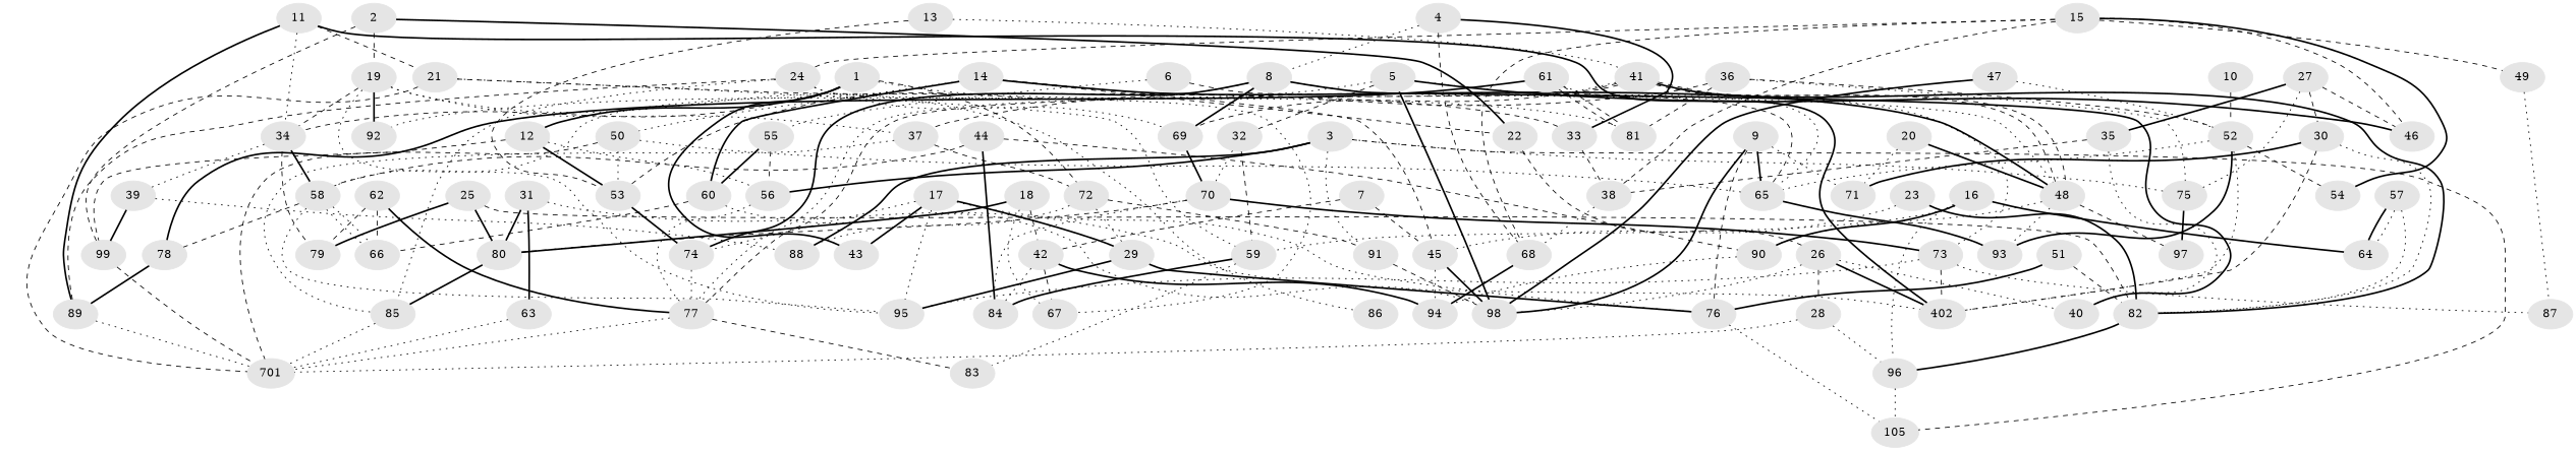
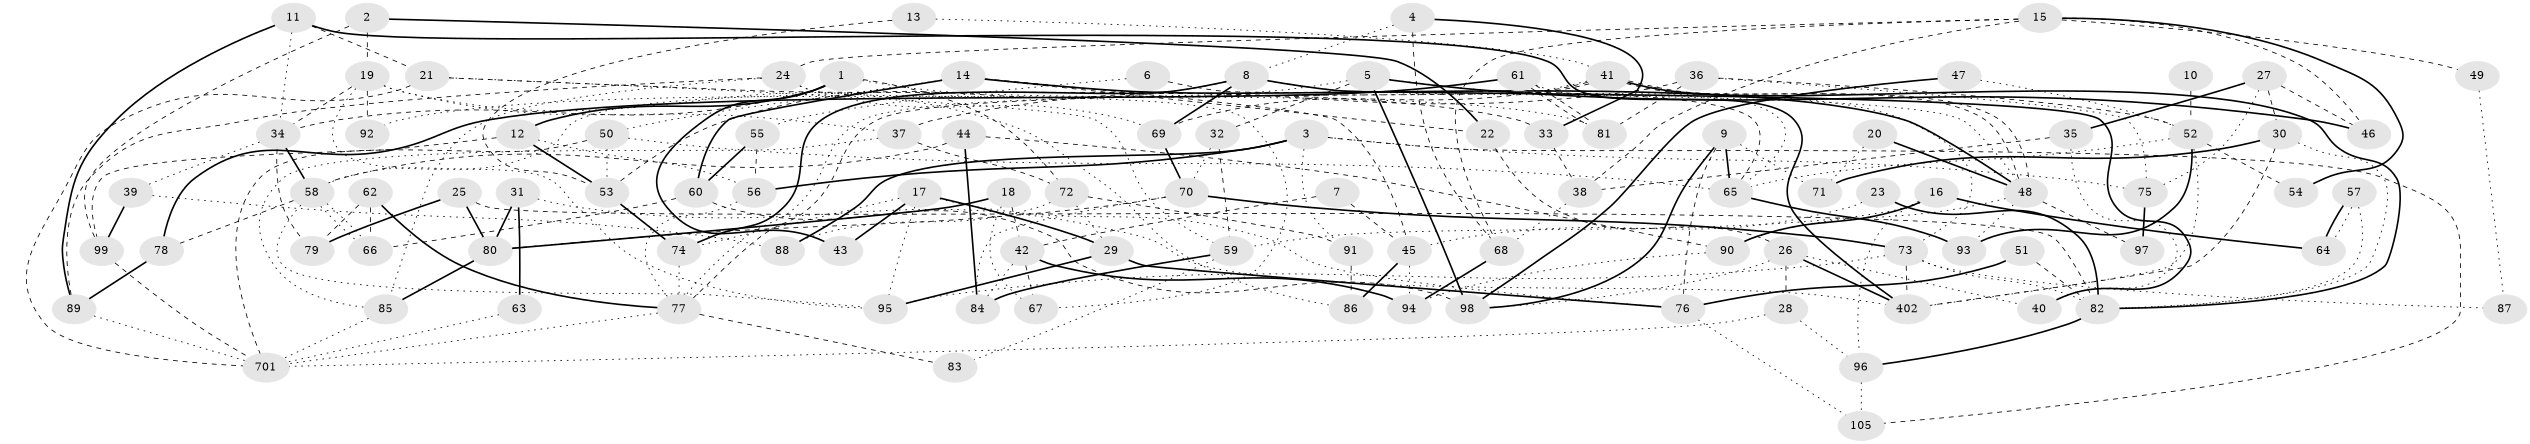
  graph {
    node [color=gray90 style=filled]
    edge [style=dotted]
    1
    12
    34
    43
    72
    81
    99
    56
    53
    58
    79
    39
    88
    91
    29
    2
    19
    22
    92
    95
    37
    86
    26
    n24 [label=701]
    3
    75
    n27 [label=105]
    77
    97
    98
    4
    8
    33
    68
    40
    48
    69
    74
    38
    94
    5
    32
    46
    73
    59
    70
    n47 [label=402]
    82
    87
    6
    55
    65
    60
    93
    7
    42
    45
    67
    84
    90
    9
    71
    76
    10
    52
    54
    11
    21
    89
    13
    41
    14
    50
    66
    78
    15
    24
    49
    85
    16
    64
    96
    83
    17
    18
    80
    20
    28
    23
    25
    27
    30
    35
    31
    63
    36
    44
    47
    51
    57
    61
    62
    1 -- 12 [style=bold]
    1 -- 34 [style=dashed]
    1 -- 43 [style=bold]
    1 -- 72 [style=dashed]
    1 -- 81
    12 -- 99 [style=dashed]
    12 -- 56
    12 -- 53 [style=bold]
    34 -- 58 [style=bold]
    34 -- 79 [style=dashed]
    34 -- 39
    72 -- 88
    72 -- 91 [style=dashed]
    72 -- 29
    99 -- n24 [style=dashed]
    56 -- 77
    53 -- 74 [style=bold]
    58 -- 95
    58 -- 66
    58 -- 66
    58 -- 78 [style=dashed]
    39 -- 99 [style=bold]
    39 -- 88
-   91 -- 98 [style=dashed]
+   91 -- 86 [style=dashed]
    29 -- 95 [style=bold]
    29 -- 76 [style=bold]
    2 -- 99 [style=dashed]
    2 -- 19 [style=dashed]
    2 -- 22 [style=bold]
    19 -- 34 [style=dashed]
-   19 -- 92 [style=bold]
+   19 -- 92 [style=dashed]
    19 -- 95
    19 -- 37
    19 -- 86
    22 -- 26 [style=dashed]
    37 -- 72 [style=dashed]
    37 -- 85
    26 -- 98
    26 -- 40
    26 -- n47 [style=bold]
    26 -- 28 [style=dashed]
    3 -- 56 [style=bold]
    3 -- 88 [style=bold]
    3 -- 91
    3 -- 75
    3 -- n27 [style=dashed]
    75 -- 97 [style=bold]
    77 -- n24
    77 -- 83 [style=dashed]
    4 -- 8
    4 -- 33 [style=bold]
    4 -- 68 [style=dashed]
    8 -- 53 [style=dashed]
    8 -- 40 [style=bold]
    8 -- 48
    8 -- 69 [style=bold]
    8 -- 74 [style=bold]
    33 -- 38 [style=dashed]
    68 -- 94 [style=bold]
    48 -- 97 [style=dashed]
    48 -- 93
    48 -- 90
    69 -- 70 [style=bold]
    74 -- 77
    38 -- 68
    5 -- 92
    5 -- 98 [style=bold]
    5 -- 32 [style=dashed]
    5 -- 46 [style=bold]
    5 -- 73
    32 -- 59 [style=dashed]
    32 -- 70
    73 -- 95
    73 -- n47 [style=dashed]
+   73 -- 82
    73 -- 87
    59 -- 84 [style=bold]
    59 -- 83
    70 -- 73 [style=bold]
    70 -- 84
    70 -- 80 [style=dashed]
    82 -- 96 [style=bold]
    6 -- 55
    6 -- 65 [style=dashed]
    55 -- 56 [style=dashed]
    55 -- 60 [style=bold]
    65 -- 93 [style=bold]
-   60 -- 98
+   60 -- 98 [style=dashed]
    60 -- 66 [style=dashed]
    7 -- 42 [style=dashed]
    7 -- 45 [style=dashed]
    42 -- 94 [style=bold]
    42 -- 67 [style=dashed]
    42 -- 84
-   45 -- 98 [style=bold]
+   45 -- 86 [style=bold]
    45 -- 94
    90 -- 94
    9 -- 98 [style=bold]
    9 -- 65 [style=bold]
    9 -- 71
    9 -- 76 [style=dashed]
    76 -- n27
    10 -- 52 [style=dashed]
    52 -- n47
    52 -- 65
    52 -- 93 [style=bold]
    52 -- 54 [style=dashed]
    11 -- 34
    11 -- n47 [style=bold]
    11 -- 21 [style=dashed]
    11 -- 89 [style=bold]
    21 -- n24 [style=dashed]
    21 -- 33 [style=dashed]
    21 -- 59
    89 -- n24
    13 -- 53 [style=dashed]
    13 -- 41
    41 -- 77
    41 -- 77 [style=dashed]
    41 -- 48 [style=dashed]
    41 -- 48 [style=dashed]
    41 -- 69 [style=dashed]
    41 -- 82 [style=bold]
    14 -- 58
    14 -- 22 [style=dashed]
    14 -- 48 [style=bold]
    14 -- 60 [style=bold]
    14 -- 45 [style=dashed]
    14 -- 50
    50 -- 53
    50 -- n24 [style=dashed]
    50 -- 65
    78 -- 89 [style=bold]
    15 -- 68 [style=dashed]
    15 -- 38 [style=dashed]
    15 -- 46 [style=dashed]
    15 -- 54 [style=bold]
    15 -- 24 [style=dashed]
    15 -- 49 [style=dashed]
    24 -- 69
    24 -- 67
    24 -- 89 [style=dashed]
    24 -- 85
    49 -- 87
    85 -- n24
    16 -- 59
    16 -- 90 [style=bold]
    16 -- 64 [style=bold]
    16 -- 96
    96 -- n27
    17 -- 43 [style=bold]
    17 -- 29 [style=bold]
    17 -- 95
    17 -- 74
    17 -- 76
    18 -- 42 [style=dashed]
    18 -- 67
    18 -- 80 [style=bold]
    80 -- 85 [style=bold]
    20 -- 48 [style=bold]
    20 -- 71
    28 -- n24
    28 -- 96
    23 -- 82 [style=bold]
    23 -- 45
    25 -- 79 [style=bold]
    25 -- 82 [style=dashed]
    25 -- 80 [style=bold]
    27 -- 75
    27 -- 46 [style=dashed]
    27 -- 30 [style=dashed]
    27 -- 35 [style=bold]
    30 -- n47 [style=dashed]
    30 -- 82
    30 -- 71 [style=bold]
    35 -- 40
    35 -- 38 [style=dashed]
    31 -- n47
    31 -- 80 [style=bold]
    31 -- 63 [style=bold]
    63 -- n24
    36 -- 81 [style=dashed]
    36 -- 37 [style=dashed]
    36 -- 75
    36 -- 52 [style=dashed]
    44 -- 58 [style=dashed]
    44 -- 84 [style=bold]
    44 -- 90 [style=dashed]
    47 -- 98 [style=bold]
    47 -- 52
    51 -- 82 [style=dashed]
    51 -- 76 [style=bold]
    57 -- 82
    57 -- 64 [style=bold]
    57 -- 64
    61 -- 81 [style=dashed]
    61 -- 81 [style=dashed]
    61 -- 65
    61 -- 78 [style=bold]
    62 -- 79 [style=dashed]
    62 -- 77 [style=bold]
    62 -- 66 [style=dashed]
  }
